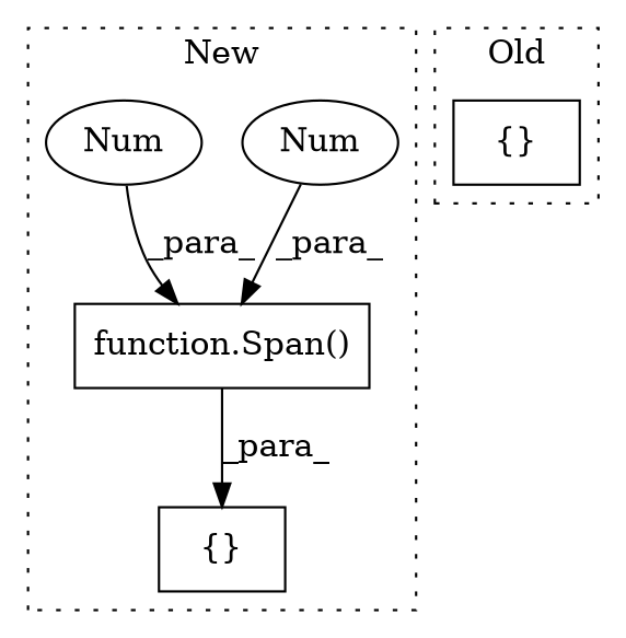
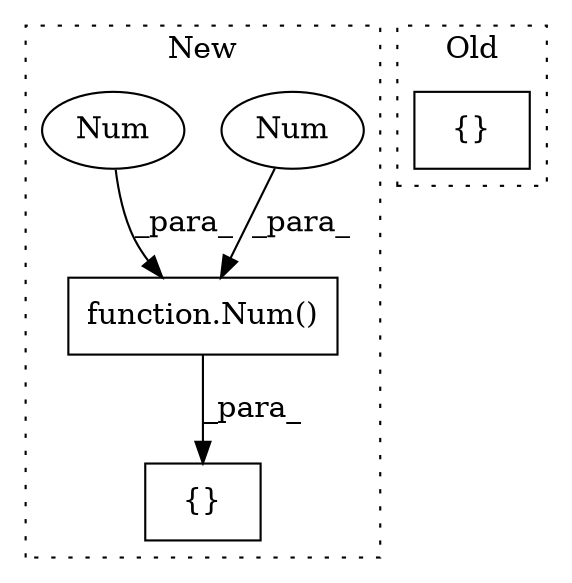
  digraph {
    node [a=76 l=1 shape=box]
-   n1 [a=75 l="5,17" label="function.Span()" s="2330,2344"]
+   n1 [a=75 l="5,17" label="function.Num()" s="2330,2344"]
    n2 [a=59 l="1,0" label="{}" s="2268,2361"]
    n3 [label=Num s=2340 shape=ellipse]
    n4 [label=Num s=2343 shape=ellipse]
    n5 [a=95 l="1,1" label="{}" s="2245,2260"]
    subgraph cluster_1 {
      label=New
      style=dotted
      n1
      n2
      n3
      n4
    }
    subgraph cluster_2 {
      label=Old
      style=dotted
      n5
    }
    n1 -> n2 [label=_para_]
    n3 -> n1 [label=_para_]
    n4 -> n1 [label=_para_]
  }
